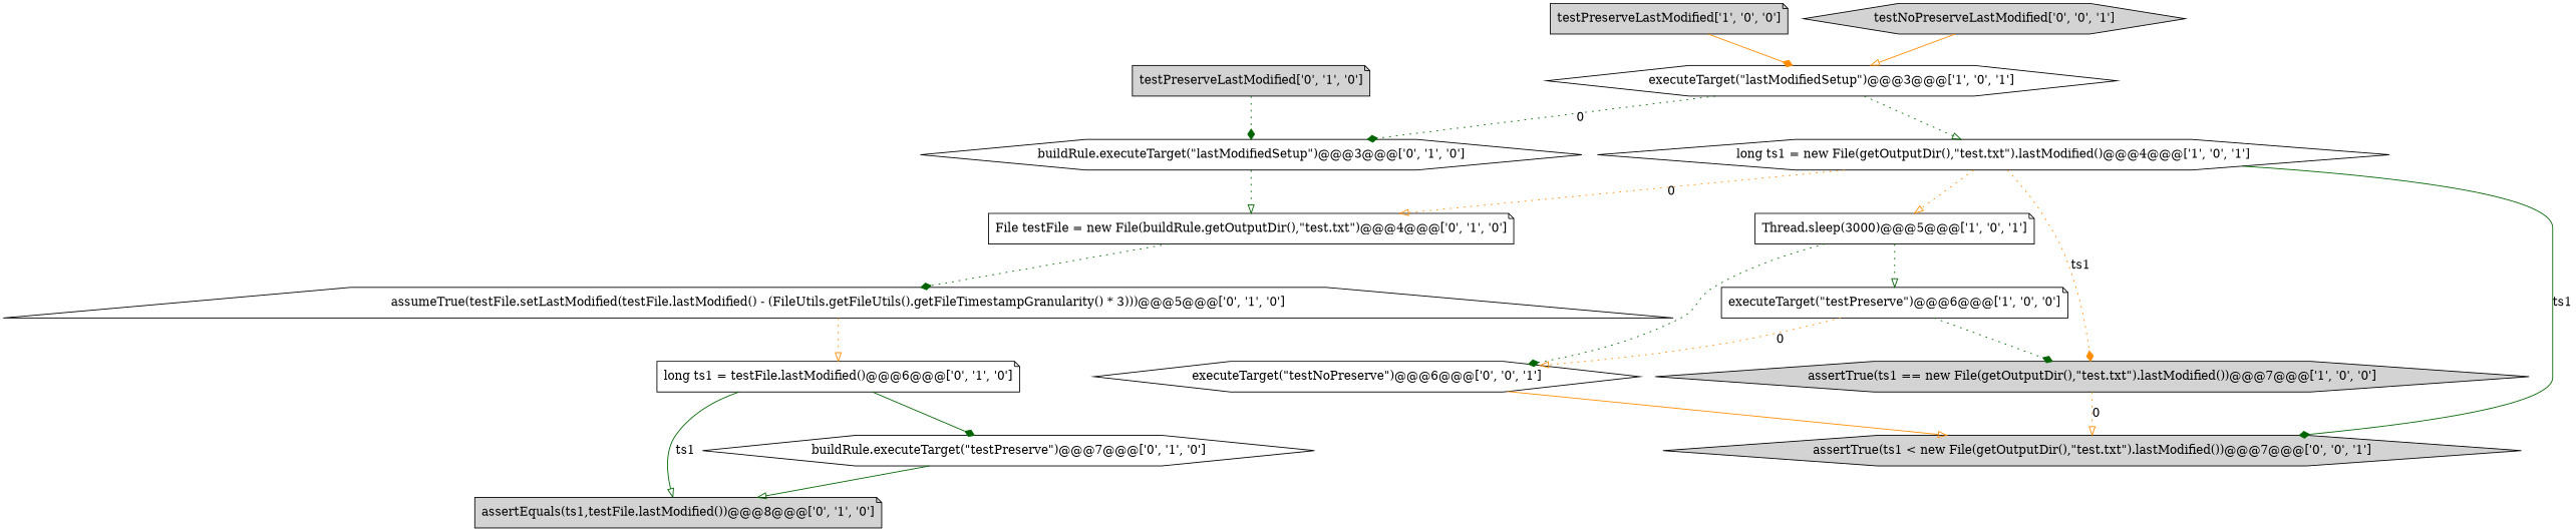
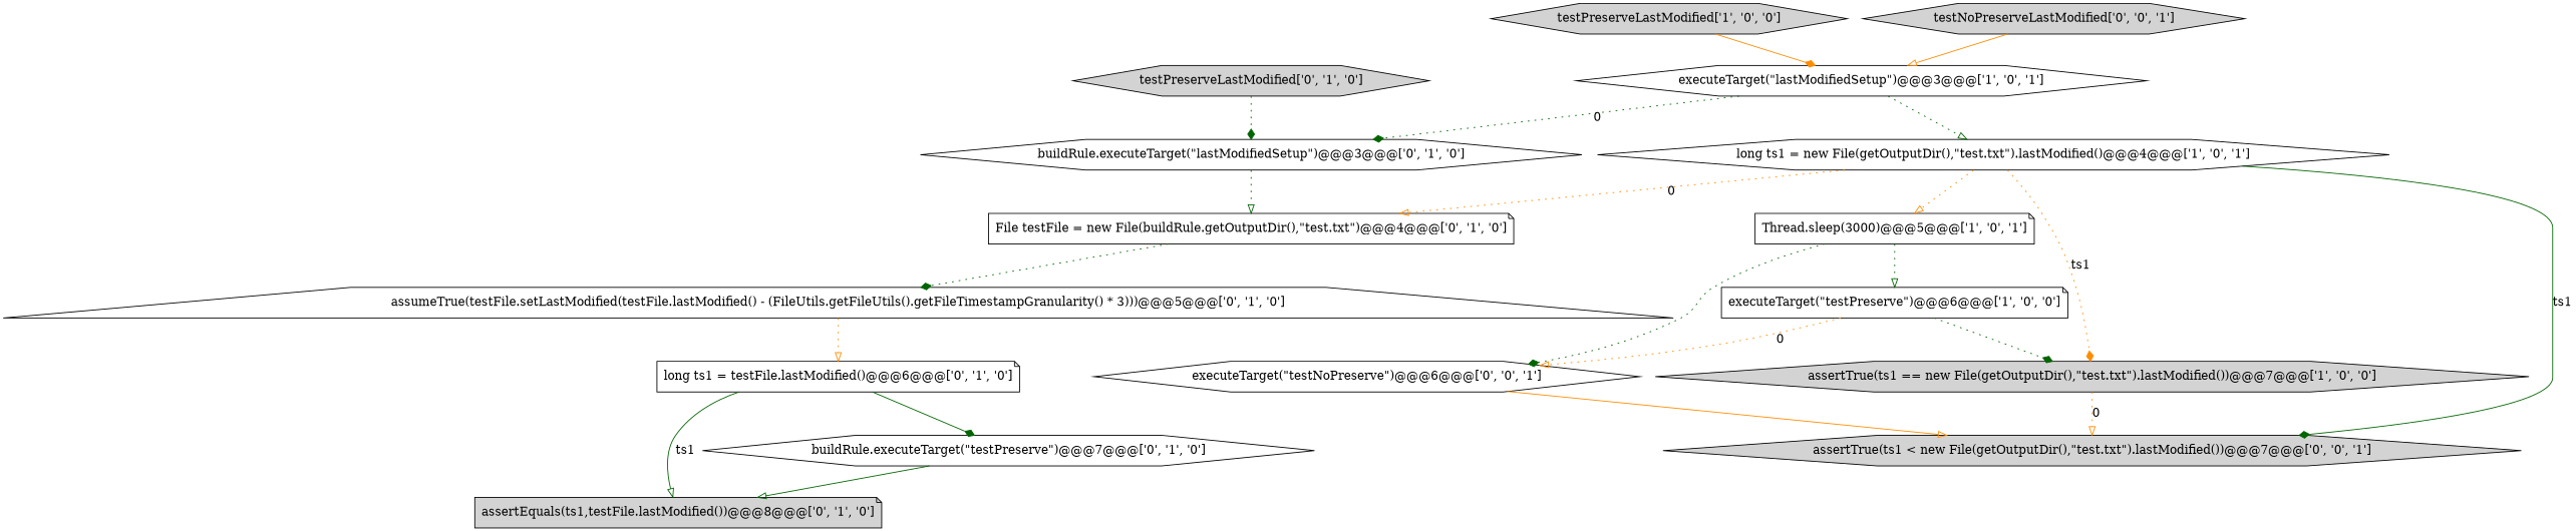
  digraph {
    node [fillcolor=white shape=hexagon style=filled]
    edge [arrowhead=onormal color=darkgreen style=dotted]
    n1 [label="buildRule.executeTarget(\"testPreserve\")@@@7@@@['0', '1', '0']"]
    n2 [fillcolor=lightgray label="assertEquals(ts1,testFile.lastModified())@@@8@@@['0', '1', '0']" shape=note]
-   n3 [fillcolor=lightgray label="testPreserveLastModified['1', '0', '0']" shape=note]
+   n3 [fillcolor=lightgray label="testPreserveLastModified['1', '0', '0']"]
    n4 [label="executeTarget(\"lastModifiedSetup\")@@@3@@@['1', '0', '1']"]
    n5 [label="long ts1 = new File(getOutputDir(),\"test.txt\").lastModified()@@@4@@@['1', '0', '1']"]
    n6 [label="buildRule.executeTarget(\"lastModifiedSetup\")@@@3@@@['0', '1', '0']"]
    n7 [fillcolor=lightgray label="assertTrue(ts1 == new File(getOutputDir(),\"test.txt\").lastModified())@@@7@@@['1', '0', '0']"]
    n8 [fillcolor=lightgray label="assertTrue(ts1 < new File(getOutputDir(),\"test.txt\").lastModified())@@@7@@@['0', '0', '1']"]
    n9 [label="Thread.sleep(3000)@@@5@@@['1', '0', '1']" shape=note]
    n10 [label="File testFile = new File(buildRule.getOutputDir(),\"test.txt\")@@@4@@@['0', '1', '0']" shape=note]
    n11 [label="executeTarget(\"testNoPreserve\")@@@6@@@['0', '0', '1']"]
    n12 [label="executeTarget(\"testPreserve\")@@@6@@@['1', '0', '0']" shape=note]
    n13 [label="assumeTrue(testFile.setLastModified(testFile.lastModified() - (FileUtils.getFileUtils().getFileTimestampGranularity() * 3)))@@@5@@@['0', '1', '0']" shape=trapezium]
-   n14 [fillcolor=lightgray label="testPreserveLastModified['0', '1', '0']" shape=note]
+   n14 [fillcolor=lightgray label="testPreserveLastModified['0', '1', '0']"]
    n15 [label="long ts1 = testFile.lastModified()@@@6@@@['0', '1', '0']" shape=note]
    n16 [fillcolor=lightgray label="testNoPreserveLastModified['0', '0', '1']"]
    n1 -> n2 [style=solid]
    n3 -> n4 [arrowhead=diamond color=darkorange style=solid]
    n4 -> n5
    n4 -> n6 [arrowhead=diamond label=0]
    n5 -> n7 [arrowhead=diamond color=darkorange label=ts1]
    n5 -> n8 [arrowhead=diamond label=ts1 style=solid]
    n5 -> n9 [color=darkorange]
    n5 -> n10 [color=darkorange label=0]
    n6 -> n10
    n7 -> n8 [color=darkorange label=0]
    n9 -> n11 [arrowhead=diamond]
    n9 -> n12
    n10 -> n13 [arrowhead=diamond]
    n11 -> n8 [color=darkorange style=solid]
    n12 -> n7 [arrowhead=diamond]
    n12 -> n11 [color=darkorange label=0]
    n13 -> n15 [color=darkorange]
    n14 -> n6 [arrowhead=diamond]
    n15 -> n1 [arrowhead=diamond style=solid]
    n15 -> n2 [label=ts1 style=solid]
    n16 -> n4 [color=darkorange style=solid]
  }
